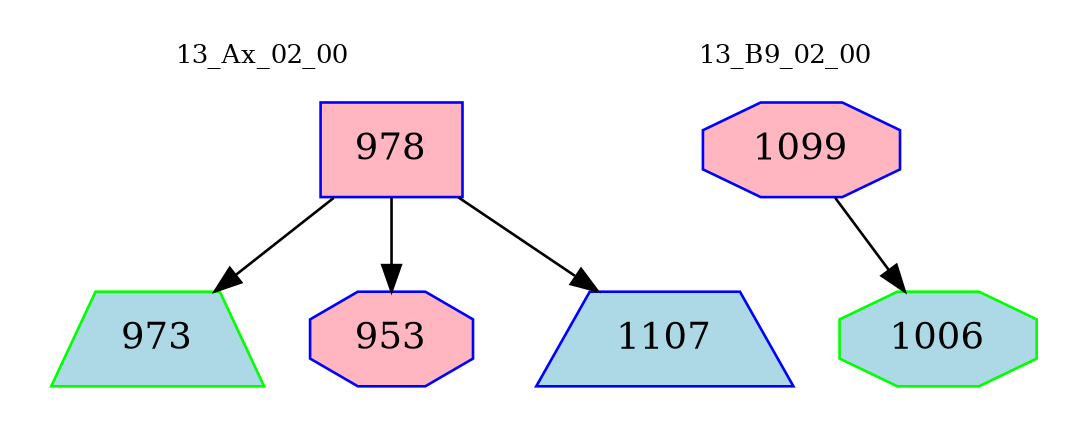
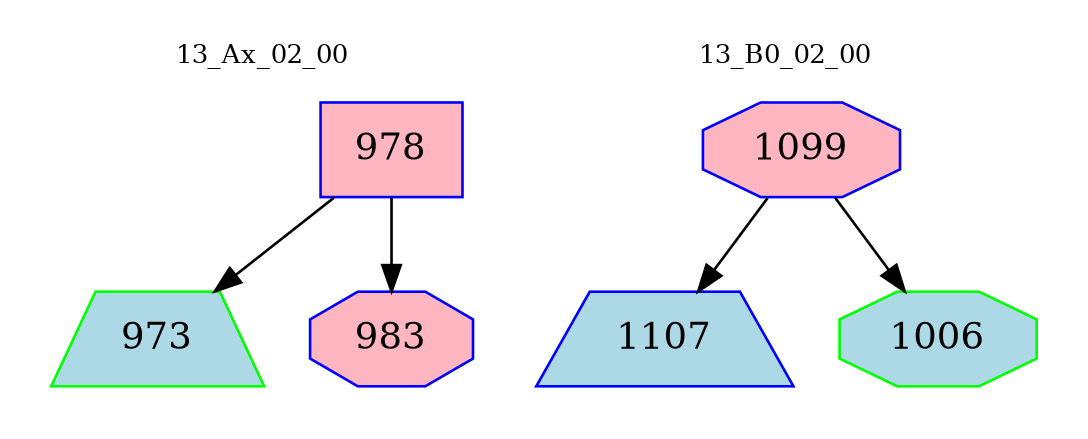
  digraph {
    node [color=blue fillcolor=lightpink shape=octagon style=filled]
    edge [color=black]
    n1 [label=978 shape=box]
    n2 [color=green fillcolor=lightblue label=973 shape=trapezium]
-   n3 [label=953]
+   n3 [label=983]
    n4 [label=1099]
    n5 [color=green fillcolor=lightblue label=1006]
    n6 [fillcolor=lightblue label=1107 shape=trapezium]
    subgraph cluster_1 {
      color=white
      fontsize=10
      label="13_Ax_02_00"
      n1
      n2
      n3
    }
    subgraph cluster_2 {
      color=white
      fontsize=10
-     label="13_B9_02_00"
+     label="13_B0_02_00"
      n4
      n5
      n6
    }
    n1 -> n2
    n1 -> n3
    n4 -> n5
-   n1 -> n6
+   n4 -> n6
  }
